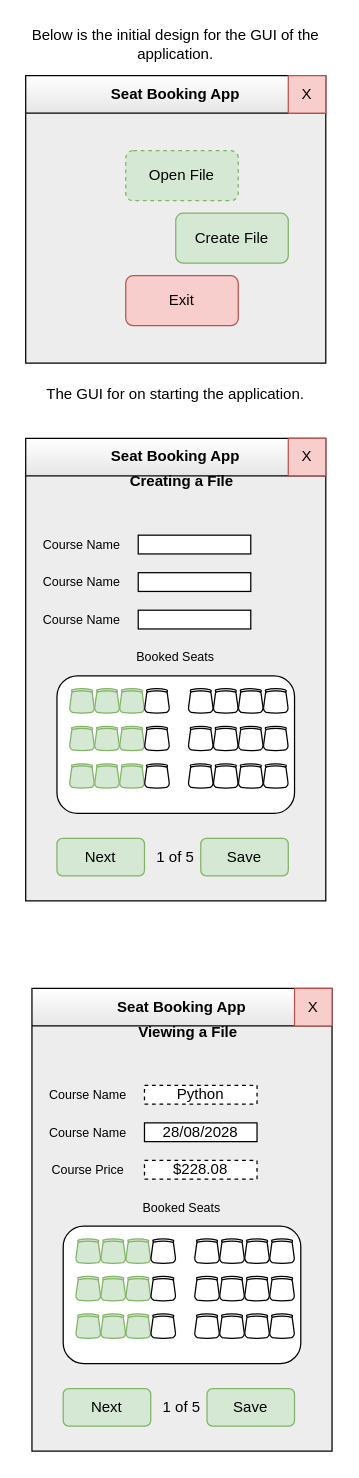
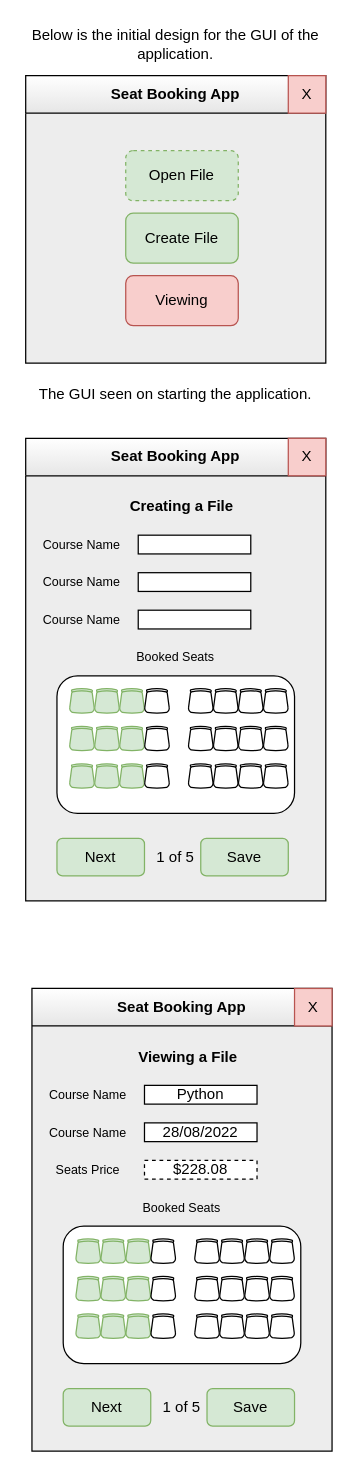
  <mxCell id="0" />
  <mxCell id="1" parent="0" />
  <mxCell id="2" value="Seat Booking App" style="swimlane;whiteSpace=wrap;html=1;startSize=30;movable=1;resizable=1;rotatable=1;deletable=1;editable=1;locked=0;connectable=1;gradientColor=#E6E6E6;fillColor=default;swimlaneFillColor=#EDEDED;gradientDirection=south;" parent="1" vertex="1"><mxGeometry x="20" y="60" width="240" height="230" as="geometry" /></mxCell>
  <mxCell id="3" value="X" style="whiteSpace=wrap;html=1;aspect=fixed;movable=1;resizable=1;rotatable=1;deletable=1;editable=1;locked=0;connectable=1;fillColor=#f8cecc;strokeColor=#b85450;" parent="2" vertex="1"><mxGeometry x="210" width="30" height="30" as="geometry" /></mxCell>
  <mxCell id="4" value="Open File" style="rounded=1;whiteSpace=wrap;html=1;fillColor=#d5e8d4;strokeColor=#82b366;dashed=1;" parent="2" vertex="1"><mxGeometry x="80" y="60" width="90" height="40" as="geometry" /></mxCell>
- <mxCell id="5" value="Create File" style="rounded=1;whiteSpace=wrap;html=1;fillColor=#d5e8d4;strokeColor=#82b366;" parent="2" vertex="1"><mxGeometry x="120" y="110" width="90" height="40" as="geometry" /></mxCell>
- <mxCell id="6" value="Exit" style="rounded=1;whiteSpace=wrap;html=1;fillColor=#f8cecc;strokeColor=#b85450;" parent="2" vertex="1"><mxGeometry x="80" y="160" width="90" height="40" as="geometry" /></mxCell>
+ <mxCell id="5" value="Create File" style="rounded=1;whiteSpace=wrap;html=1;fillColor=#d5e8d4;strokeColor=#82b366;" parent="2" vertex="1"><mxGeometry x="80" y="110" width="90" height="40" as="geometry" /></mxCell>
+ <mxCell id="6" value="Viewing" style="rounded=1;whiteSpace=wrap;html=1;fillColor=#f8cecc;strokeColor=#b85450;" parent="2" vertex="1"><mxGeometry x="80" y="160" width="90" height="40" as="geometry" /></mxCell>
  <mxCell id="7" value="Below is the initial design for the GUI of the application." style="text;html=1;strokeColor=none;fillColor=none;align=center;verticalAlign=middle;whiteSpace=wrap;rounded=0;" parent="1" vertex="1"><mxGeometry x="20" y="20" width="240" height="30" as="geometry" /></mxCell>
  <mxCell id="8" value="Seat Booking App" style="swimlane;whiteSpace=wrap;html=1;startSize=30;movable=1;resizable=1;rotatable=1;deletable=1;editable=1;locked=0;connectable=1;gradientColor=#E6E6E6;fillColor=default;swimlaneFillColor=#EDEDED;gradientDirection=south;" parent="1" vertex="1"><mxGeometry x="20" y="350" width="240" height="370" as="geometry" /></mxCell>
  <mxCell id="9" value="X" style="whiteSpace=wrap;html=1;aspect=fixed;movable=1;resizable=1;rotatable=1;deletable=1;editable=1;locked=0;connectable=1;fillColor=#f8cecc;strokeColor=#b85450;" parent="8" vertex="1"><mxGeometry x="210" width="30" height="30" as="geometry" /></mxCell>
- <mxCell id="10" value="&lt;b&gt;Creating a File&lt;/b&gt;" style="text;html=1;strokeColor=none;fillColor=none;align=center;verticalAlign=middle;whiteSpace=wrap;rounded=0;" parent="8" vertex="1"><mxGeometry x="80" y="20" width="90" height="30" as="geometry" /></mxCell>
+ <mxCell id="10" value="&lt;b&gt;Creating a File&lt;/b&gt;" style="text;html=1;strokeColor=none;fillColor=none;align=center;verticalAlign=middle;whiteSpace=wrap;rounded=0;" parent="8" vertex="1"><mxGeometry x="80" y="40" width="90" height="30" as="geometry" /></mxCell>
  <mxCell id="11" value="&lt;font style=&quot;font-size: 10px;&quot;&gt;Course Name&lt;/font&gt;" style="text;html=1;strokeColor=none;fillColor=none;align=center;verticalAlign=middle;whiteSpace=wrap;rounded=0;" parent="8" vertex="1"><mxGeometry y="70" width="90" height="30" as="geometry" /></mxCell>
  <mxCell id="12" value="&lt;font style=&quot;font-size: 10px;&quot;&gt;Course Name&lt;/font&gt;" style="text;html=1;strokeColor=none;fillColor=none;align=center;verticalAlign=middle;whiteSpace=wrap;rounded=0;" parent="8" vertex="1"><mxGeometry y="100" width="90" height="30" as="geometry" /></mxCell>
  <mxCell id="13" value="&lt;font style=&quot;font-size: 10px;&quot;&gt;Course Name&lt;/font&gt;" style="text;html=1;strokeColor=none;fillColor=none;align=center;verticalAlign=middle;whiteSpace=wrap;rounded=0;" parent="8" vertex="1"><mxGeometry y="130" width="90" height="30" as="geometry" /></mxCell>
  <mxCell id="14" value="&lt;font style=&quot;font-size: 10px;&quot;&gt;Booked Seats&lt;/font&gt;" style="text;html=1;strokeColor=none;fillColor=none;align=center;verticalAlign=middle;whiteSpace=wrap;rounded=0;" parent="8" vertex="1"><mxGeometry x="75" y="160" width="90" height="30" as="geometry" /></mxCell>
  <mxCell id="15" value="" style="rounded=0;whiteSpace=wrap;html=1;" parent="8" vertex="1"><mxGeometry x="90" y="77.5" width="90" height="15" as="geometry" /></mxCell>
  <mxCell id="16" value="" style="rounded=0;whiteSpace=wrap;html=1;" parent="8" vertex="1"><mxGeometry x="90" y="107.5" width="90" height="15" as="geometry" /></mxCell>
  <mxCell id="17" value="" style="rounded=0;whiteSpace=wrap;html=1;" parent="8" vertex="1"><mxGeometry x="90" y="137.5" width="90" height="15" as="geometry" /></mxCell>
  <mxCell id="18" value="" style="rounded=1;whiteSpace=wrap;html=1;" parent="8" vertex="1"><mxGeometry x="25" y="190" width="190" height="110" as="geometry" /></mxCell>
  <mxCell id="19" value="" style="verticalLabelPosition=bottom;html=1;verticalAlign=top;align=center;shape=mxgraph.floorplan.office_chair;movable=1;resizable=1;rotatable=1;deletable=1;editable=1;locked=0;connectable=1;fillColor=#d5e8d4;strokeColor=#82b366;" parent="8" vertex="1"><mxGeometry x="35" y="200" width="20" height="20" as="geometry" /></mxCell>
  <mxCell id="20" value="" style="verticalLabelPosition=bottom;html=1;verticalAlign=top;align=center;shape=mxgraph.floorplan.office_chair;movable=1;resizable=1;rotatable=1;deletable=1;editable=1;locked=0;connectable=1;fillColor=#d5e8d4;strokeColor=#82b366;" parent="8" vertex="1"><mxGeometry x="55" y="200" width="20" height="20" as="geometry" /></mxCell>
  <mxCell id="21" value="" style="verticalLabelPosition=bottom;html=1;verticalAlign=top;align=center;shape=mxgraph.floorplan.office_chair;movable=1;resizable=1;rotatable=1;deletable=1;editable=1;locked=0;connectable=1;fillColor=#d5e8d4;strokeColor=#82b366;" parent="8" vertex="1"><mxGeometry x="75" y="200" width="20" height="20" as="geometry" /></mxCell>
  <mxCell id="22" value="" style="verticalLabelPosition=bottom;html=1;verticalAlign=top;align=center;shape=mxgraph.floorplan.office_chair;movable=1;resizable=1;rotatable=1;deletable=1;editable=1;locked=0;connectable=1;" parent="8" vertex="1"><mxGeometry x="95" y="200" width="20" height="20" as="geometry" /></mxCell>
  <mxCell id="23" value="" style="verticalLabelPosition=bottom;html=1;verticalAlign=top;align=center;shape=mxgraph.floorplan.office_chair;movable=1;resizable=1;rotatable=1;deletable=1;editable=1;locked=0;connectable=1;" parent="8" vertex="1"><mxGeometry x="130" y="200" width="20" height="20" as="geometry" /></mxCell>
  <mxCell id="24" value="" style="verticalLabelPosition=bottom;html=1;verticalAlign=top;align=center;shape=mxgraph.floorplan.office_chair;" parent="8" vertex="1"><mxGeometry x="150" y="200" width="20" height="20" as="geometry" /></mxCell>
  <mxCell id="25" value="" style="verticalLabelPosition=bottom;html=1;verticalAlign=top;align=center;shape=mxgraph.floorplan.office_chair;" parent="8" vertex="1"><mxGeometry x="170" y="200" width="20" height="20" as="geometry" /></mxCell>
  <mxCell id="26" value="" style="verticalLabelPosition=bottom;html=1;verticalAlign=top;align=center;shape=mxgraph.floorplan.office_chair;" parent="8" vertex="1"><mxGeometry x="190" y="200" width="20" height="20" as="geometry" /></mxCell>
  <mxCell id="27" value="" style="verticalLabelPosition=bottom;html=1;verticalAlign=top;align=center;shape=mxgraph.floorplan.office_chair;fillColor=#d5e8d4;strokeColor=#82b366;" parent="8" vertex="1"><mxGeometry x="35" y="230" width="20" height="20" as="geometry" /></mxCell>
  <mxCell id="28" value="" style="verticalLabelPosition=bottom;html=1;verticalAlign=top;align=center;shape=mxgraph.floorplan.office_chair;fillColor=#d5e8d4;strokeColor=#82b366;" parent="8" vertex="1"><mxGeometry x="55" y="230" width="20" height="20" as="geometry" /></mxCell>
  <mxCell id="29" value="" style="verticalLabelPosition=bottom;html=1;verticalAlign=top;align=center;shape=mxgraph.floorplan.office_chair;fillColor=#d5e8d4;strokeColor=#82b366;" parent="8" vertex="1"><mxGeometry x="75" y="230" width="20" height="20" as="geometry" /></mxCell>
  <mxCell id="30" value="" style="verticalLabelPosition=bottom;html=1;verticalAlign=top;align=center;shape=mxgraph.floorplan.office_chair;" parent="8" vertex="1"><mxGeometry x="95" y="230" width="20" height="20" as="geometry" /></mxCell>
  <mxCell id="31" value="" style="verticalLabelPosition=bottom;html=1;verticalAlign=top;align=center;shape=mxgraph.floorplan.office_chair;" parent="8" vertex="1"><mxGeometry x="130" y="230" width="20" height="20" as="geometry" /></mxCell>
  <mxCell id="32" value="" style="verticalLabelPosition=bottom;html=1;verticalAlign=top;align=center;shape=mxgraph.floorplan.office_chair;" parent="8" vertex="1"><mxGeometry x="150" y="230" width="20" height="20" as="geometry" /></mxCell>
  <mxCell id="33" value="" style="verticalLabelPosition=bottom;html=1;verticalAlign=top;align=center;shape=mxgraph.floorplan.office_chair;" parent="8" vertex="1"><mxGeometry x="170" y="230" width="20" height="20" as="geometry" /></mxCell>
  <mxCell id="34" value="" style="verticalLabelPosition=bottom;html=1;verticalAlign=top;align=center;shape=mxgraph.floorplan.office_chair;" parent="8" vertex="1"><mxGeometry x="190" y="230" width="20" height="20" as="geometry" /></mxCell>
  <mxCell id="35" value="" style="verticalLabelPosition=bottom;html=1;verticalAlign=top;align=center;shape=mxgraph.floorplan.office_chair;fillColor=#d5e8d4;strokeColor=#82b366;" parent="8" vertex="1"><mxGeometry x="35" y="260" width="20" height="20" as="geometry" /></mxCell>
  <mxCell id="36" value="" style="verticalLabelPosition=bottom;html=1;verticalAlign=top;align=center;shape=mxgraph.floorplan.office_chair;fillColor=#d5e8d4;strokeColor=#82b366;" parent="8" vertex="1"><mxGeometry x="55" y="260" width="20" height="20" as="geometry" /></mxCell>
  <mxCell id="37" value="" style="verticalLabelPosition=bottom;html=1;verticalAlign=top;align=center;shape=mxgraph.floorplan.office_chair;fillColor=#d5e8d4;strokeColor=#82b366;" parent="8" vertex="1"><mxGeometry x="75" y="260" width="20" height="20" as="geometry" /></mxCell>
  <mxCell id="38" value="" style="verticalLabelPosition=bottom;html=1;verticalAlign=top;align=center;shape=mxgraph.floorplan.office_chair;" parent="8" vertex="1"><mxGeometry x="95" y="260" width="20" height="20" as="geometry" /></mxCell>
  <mxCell id="39" value="" style="verticalLabelPosition=bottom;html=1;verticalAlign=top;align=center;shape=mxgraph.floorplan.office_chair;" parent="8" vertex="1"><mxGeometry x="130" y="260" width="20" height="20" as="geometry" /></mxCell>
  <mxCell id="40" value="" style="verticalLabelPosition=bottom;html=1;verticalAlign=top;align=center;shape=mxgraph.floorplan.office_chair;" parent="8" vertex="1"><mxGeometry x="150" y="260" width="20" height="20" as="geometry" /></mxCell>
  <mxCell id="41" value="" style="verticalLabelPosition=bottom;html=1;verticalAlign=top;align=center;shape=mxgraph.floorplan.office_chair;" parent="8" vertex="1"><mxGeometry x="170" y="260" width="20" height="20" as="geometry" /></mxCell>
  <mxCell id="42" value="" style="verticalLabelPosition=bottom;html=1;verticalAlign=top;align=center;shape=mxgraph.floorplan.office_chair;" parent="8" vertex="1"><mxGeometry x="190" y="260" width="20" height="20" as="geometry" /></mxCell>
  <mxCell id="43" value="Next" style="rounded=1;whiteSpace=wrap;html=1;fillColor=#d5e8d4;strokeColor=#82b366;" vertex="1" parent="8"><mxGeometry x="25" y="320" width="70" height="30" as="geometry" /></mxCell>
  <mxCell id="44" value="Save" style="rounded=1;whiteSpace=wrap;html=1;fillColor=#d5e8d4;strokeColor=#82b366;" vertex="1" parent="8"><mxGeometry x="140" y="320" width="70" height="30" as="geometry" /></mxCell>
  <mxCell id="45" value="1 of 5" style="text;html=1;strokeColor=none;fillColor=none;align=center;verticalAlign=middle;whiteSpace=wrap;rounded=0;" vertex="1" parent="8"><mxGeometry x="100" y="325" width="40" height="20" as="geometry" /></mxCell>
- <mxCell id="46" value="The GUI for on starting the application." style="text;html=1;strokeColor=none;fillColor=none;align=center;verticalAlign=middle;whiteSpace=wrap;rounded=0;" parent="1" vertex="1"><mxGeometry x="20" y="300" width="240" height="30" as="geometry" /></mxCell>
+ <mxCell id="46" value="The GUI seen on starting the application." style="text;html=1;strokeColor=none;fillColor=none;align=center;verticalAlign=middle;whiteSpace=wrap;rounded=0;" parent="1" vertex="1"><mxGeometry x="20" y="300" width="240" height="30" as="geometry" /></mxCell>
  <mxCell id="47" value="Seat Booking App" style="swimlane;whiteSpace=wrap;html=1;startSize=30;movable=1;resizable=1;rotatable=1;deletable=1;editable=1;locked=0;connectable=1;gradientColor=#E6E6E6;fillColor=default;swimlaneFillColor=#EDEDED;gradientDirection=south;" vertex="1" parent="1"><mxGeometry x="25" y="790" width="240" height="370" as="geometry" /></mxCell>
  <mxCell id="48" value="X" style="whiteSpace=wrap;html=1;aspect=fixed;movable=1;resizable=1;rotatable=1;deletable=1;editable=1;locked=0;connectable=1;fillColor=#f8cecc;strokeColor=#b85450;" vertex="1" parent="47"><mxGeometry x="210" width="30" height="30" as="geometry" /></mxCell>
- <mxCell id="49" value="&lt;b&gt;Viewing a File&lt;/b&gt;" style="text;html=1;strokeColor=none;fillColor=none;align=center;verticalAlign=middle;whiteSpace=wrap;rounded=0;" vertex="1" parent="47"><mxGeometry x="80" y="20" width="90" height="30" as="geometry" /></mxCell>
+ <mxCell id="49" value="&lt;b&gt;Viewing a File&lt;/b&gt;" style="text;html=1;strokeColor=none;fillColor=none;align=center;verticalAlign=middle;whiteSpace=wrap;rounded=0;" vertex="1" parent="47"><mxGeometry x="80" y="40" width="90" height="30" as="geometry" /></mxCell>
  <mxCell id="50" value="&lt;font style=&quot;font-size: 10px;&quot;&gt;Course Name&lt;/font&gt;" style="text;html=1;strokeColor=none;fillColor=none;align=center;verticalAlign=middle;whiteSpace=wrap;rounded=0;" vertex="1" parent="47"><mxGeometry y="70" width="90" height="30" as="geometry" /></mxCell>
  <mxCell id="51" value="&lt;font style=&quot;font-size: 10px;&quot;&gt;Course Name&lt;/font&gt;" style="text;html=1;strokeColor=none;fillColor=none;align=center;verticalAlign=middle;whiteSpace=wrap;rounded=0;" vertex="1" parent="47"><mxGeometry y="100" width="90" height="30" as="geometry" /></mxCell>
- <mxCell id="52" value="&lt;font style=&quot;font-size: 10px;&quot;&gt;Course Price&lt;/font&gt;" style="text;html=1;strokeColor=none;fillColor=none;align=center;verticalAlign=middle;whiteSpace=wrap;rounded=0;" vertex="1" parent="47"><mxGeometry y="130" width="90" height="30" as="geometry" /></mxCell>
+ <mxCell id="52" value="&lt;font style=&quot;font-size: 10px;&quot;&gt;Seats Price&lt;/font&gt;" style="text;html=1;strokeColor=none;fillColor=none;align=center;verticalAlign=middle;whiteSpace=wrap;rounded=0;" vertex="1" parent="47"><mxGeometry y="130" width="90" height="30" as="geometry" /></mxCell>
  <mxCell id="53" value="&lt;font style=&quot;font-size: 10px;&quot;&gt;Booked Seats&lt;/font&gt;" style="text;html=1;strokeColor=none;fillColor=none;align=center;verticalAlign=middle;whiteSpace=wrap;rounded=0;" vertex="1" parent="47"><mxGeometry x="75" y="160" width="90" height="30" as="geometry" /></mxCell>
- <mxCell id="54" value="Python" style="rounded=0;whiteSpace=wrap;html=1;dashed=1;" vertex="1" parent="47"><mxGeometry x="90" y="77.5" width="90" height="15" as="geometry" /></mxCell>
- <mxCell id="55" value="28/08/2028" style="rounded=0;whiteSpace=wrap;html=1;" vertex="1" parent="47"><mxGeometry x="90" y="107.5" width="90" height="15" as="geometry" /></mxCell>
+ <mxCell id="54" value="Python" style="rounded=0;whiteSpace=wrap;html=1;" vertex="1" parent="47"><mxGeometry x="90" y="77.5" width="90" height="15" as="geometry" /></mxCell>
+ <mxCell id="55" value="28/08/2022" style="rounded=0;whiteSpace=wrap;html=1;" vertex="1" parent="47"><mxGeometry x="90" y="107.5" width="90" height="15" as="geometry" /></mxCell>
  <mxCell id="56" value="$228.08" style="rounded=0;whiteSpace=wrap;html=1;dashed=1;" vertex="1" parent="47"><mxGeometry x="90" y="137.5" width="90" height="15" as="geometry" /></mxCell>
  <mxCell id="57" value="" style="rounded=1;whiteSpace=wrap;html=1;" vertex="1" parent="47"><mxGeometry x="25" y="190" width="190" height="110" as="geometry" /></mxCell>
  <mxCell id="58" value="" style="verticalLabelPosition=bottom;html=1;verticalAlign=top;align=center;shape=mxgraph.floorplan.office_chair;movable=1;resizable=1;rotatable=1;deletable=1;editable=1;locked=0;connectable=1;fillColor=#d5e8d4;strokeColor=#82b366;" vertex="1" parent="47"><mxGeometry x="35" y="200" width="20" height="20" as="geometry" /></mxCell>
  <mxCell id="59" value="" style="verticalLabelPosition=bottom;html=1;verticalAlign=top;align=center;shape=mxgraph.floorplan.office_chair;movable=1;resizable=1;rotatable=1;deletable=1;editable=1;locked=0;connectable=1;fillColor=#d5e8d4;strokeColor=#82b366;" vertex="1" parent="47"><mxGeometry x="55" y="200" width="20" height="20" as="geometry" /></mxCell>
  <mxCell id="60" value="" style="verticalLabelPosition=bottom;html=1;verticalAlign=top;align=center;shape=mxgraph.floorplan.office_chair;movable=1;resizable=1;rotatable=1;deletable=1;editable=1;locked=0;connectable=1;fillColor=#d5e8d4;strokeColor=#82b366;" vertex="1" parent="47"><mxGeometry x="75" y="200" width="20" height="20" as="geometry" /></mxCell>
  <mxCell id="61" value="" style="verticalLabelPosition=bottom;html=1;verticalAlign=top;align=center;shape=mxgraph.floorplan.office_chair;movable=1;resizable=1;rotatable=1;deletable=1;editable=1;locked=0;connectable=1;" vertex="1" parent="47"><mxGeometry x="95" y="200" width="20" height="20" as="geometry" /></mxCell>
  <mxCell id="62" value="" style="verticalLabelPosition=bottom;html=1;verticalAlign=top;align=center;shape=mxgraph.floorplan.office_chair;movable=1;resizable=1;rotatable=1;deletable=1;editable=1;locked=0;connectable=1;" vertex="1" parent="47"><mxGeometry x="130" y="200" width="20" height="20" as="geometry" /></mxCell>
  <mxCell id="63" value="" style="verticalLabelPosition=bottom;html=1;verticalAlign=top;align=center;shape=mxgraph.floorplan.office_chair;" vertex="1" parent="47"><mxGeometry x="150" y="200" width="20" height="20" as="geometry" /></mxCell>
  <mxCell id="64" value="" style="verticalLabelPosition=bottom;html=1;verticalAlign=top;align=center;shape=mxgraph.floorplan.office_chair;" vertex="1" parent="47"><mxGeometry x="170" y="200" width="20" height="20" as="geometry" /></mxCell>
  <mxCell id="65" value="" style="verticalLabelPosition=bottom;html=1;verticalAlign=top;align=center;shape=mxgraph.floorplan.office_chair;" vertex="1" parent="47"><mxGeometry x="190" y="200" width="20" height="20" as="geometry" /></mxCell>
  <mxCell id="66" value="" style="verticalLabelPosition=bottom;html=1;verticalAlign=top;align=center;shape=mxgraph.floorplan.office_chair;fillColor=#d5e8d4;strokeColor=#82b366;" vertex="1" parent="47"><mxGeometry x="35" y="230" width="20" height="20" as="geometry" /></mxCell>
  <mxCell id="67" value="" style="verticalLabelPosition=bottom;html=1;verticalAlign=top;align=center;shape=mxgraph.floorplan.office_chair;fillColor=#d5e8d4;strokeColor=#82b366;" vertex="1" parent="47"><mxGeometry x="55" y="230" width="20" height="20" as="geometry" /></mxCell>
  <mxCell id="68" value="" style="verticalLabelPosition=bottom;html=1;verticalAlign=top;align=center;shape=mxgraph.floorplan.office_chair;fillColor=#d5e8d4;strokeColor=#82b366;" vertex="1" parent="47"><mxGeometry x="75" y="230" width="20" height="20" as="geometry" /></mxCell>
  <mxCell id="69" value="" style="verticalLabelPosition=bottom;html=1;verticalAlign=top;align=center;shape=mxgraph.floorplan.office_chair;" vertex="1" parent="47"><mxGeometry x="95" y="230" width="20" height="20" as="geometry" /></mxCell>
  <mxCell id="70" value="" style="verticalLabelPosition=bottom;html=1;verticalAlign=top;align=center;shape=mxgraph.floorplan.office_chair;" vertex="1" parent="47"><mxGeometry x="130" y="230" width="20" height="20" as="geometry" /></mxCell>
  <mxCell id="71" value="" style="verticalLabelPosition=bottom;html=1;verticalAlign=top;align=center;shape=mxgraph.floorplan.office_chair;" vertex="1" parent="47"><mxGeometry x="150" y="230" width="20" height="20" as="geometry" /></mxCell>
  <mxCell id="72" value="" style="verticalLabelPosition=bottom;html=1;verticalAlign=top;align=center;shape=mxgraph.floorplan.office_chair;" vertex="1" parent="47"><mxGeometry x="170" y="230" width="20" height="20" as="geometry" /></mxCell>
  <mxCell id="73" value="" style="verticalLabelPosition=bottom;html=1;verticalAlign=top;align=center;shape=mxgraph.floorplan.office_chair;" vertex="1" parent="47"><mxGeometry x="190" y="230" width="20" height="20" as="geometry" /></mxCell>
  <mxCell id="74" value="" style="verticalLabelPosition=bottom;html=1;verticalAlign=top;align=center;shape=mxgraph.floorplan.office_chair;fillColor=#d5e8d4;strokeColor=#82b366;" vertex="1" parent="47"><mxGeometry x="35" y="260" width="20" height="20" as="geometry" /></mxCell>
  <mxCell id="75" value="" style="verticalLabelPosition=bottom;html=1;verticalAlign=top;align=center;shape=mxgraph.floorplan.office_chair;fillColor=#d5e8d4;strokeColor=#82b366;" vertex="1" parent="47"><mxGeometry x="55" y="260" width="20" height="20" as="geometry" /></mxCell>
  <mxCell id="76" value="" style="verticalLabelPosition=bottom;html=1;verticalAlign=top;align=center;shape=mxgraph.floorplan.office_chair;fillColor=#d5e8d4;strokeColor=#82b366;" vertex="1" parent="47"><mxGeometry x="75" y="260" width="20" height="20" as="geometry" /></mxCell>
  <mxCell id="77" value="" style="verticalLabelPosition=bottom;html=1;verticalAlign=top;align=center;shape=mxgraph.floorplan.office_chair;" vertex="1" parent="47"><mxGeometry x="95" y="260" width="20" height="20" as="geometry" /></mxCell>
  <mxCell id="78" value="" style="verticalLabelPosition=bottom;html=1;verticalAlign=top;align=center;shape=mxgraph.floorplan.office_chair;" vertex="1" parent="47"><mxGeometry x="130" y="260" width="20" height="20" as="geometry" /></mxCell>
  <mxCell id="79" value="" style="verticalLabelPosition=bottom;html=1;verticalAlign=top;align=center;shape=mxgraph.floorplan.office_chair;" vertex="1" parent="47"><mxGeometry x="150" y="260" width="20" height="20" as="geometry" /></mxCell>
  <mxCell id="80" value="" style="verticalLabelPosition=bottom;html=1;verticalAlign=top;align=center;shape=mxgraph.floorplan.office_chair;" vertex="1" parent="47"><mxGeometry x="170" y="260" width="20" height="20" as="geometry" /></mxCell>
  <mxCell id="81" value="" style="verticalLabelPosition=bottom;html=1;verticalAlign=top;align=center;shape=mxgraph.floorplan.office_chair;" vertex="1" parent="47"><mxGeometry x="190" y="260" width="20" height="20" as="geometry" /></mxCell>
  <mxCell id="82" value="Next" style="rounded=1;whiteSpace=wrap;html=1;fillColor=#d5e8d4;strokeColor=#82b366;" vertex="1" parent="47"><mxGeometry x="25" y="320" width="70" height="30" as="geometry" /></mxCell>
  <mxCell id="83" value="Save" style="rounded=1;whiteSpace=wrap;html=1;fillColor=#d5e8d4;strokeColor=#82b366;" vertex="1" parent="47"><mxGeometry x="140" y="320" width="70" height="30" as="geometry" /></mxCell>
  <mxCell id="84" value="1 of 5" style="text;html=1;strokeColor=none;fillColor=none;align=center;verticalAlign=middle;whiteSpace=wrap;rounded=0;" vertex="1" parent="47"><mxGeometry x="100" y="325" width="40" height="20" as="geometry" /></mxCell>
